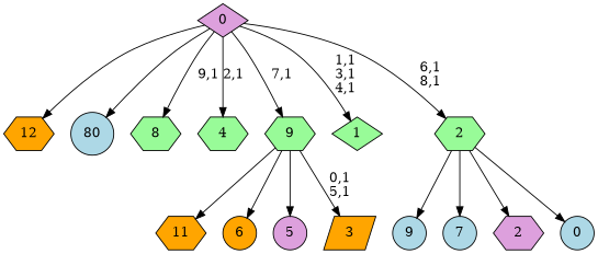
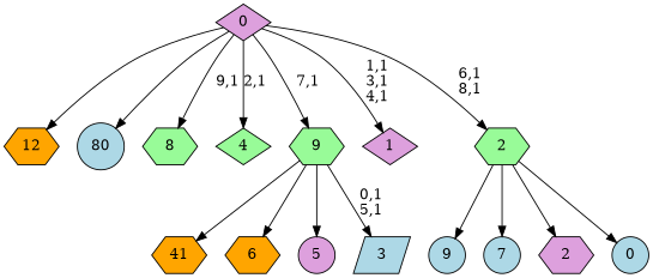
  digraph {
    node [fillcolor=lightblue shape=hexagon style=filled]
    n1 [fillcolor=orange label=12]
-   n2 [fillcolor=orange label=11]
+   n2 [fillcolor=orange label=41]
    n3 [label=80 shape=circle]
    n4 [label=9 shape=circle]
    n5 [fillcolor=palegreen label=8]
    n6 [label=7 shape=circle]
-   n7 [fillcolor=orange label=6 shape=circle]
+   n7 [fillcolor=orange label=6]
    n8 [fillcolor=plum label=5 shape=circle]
-   n9 [fillcolor=palegreen label=4]
-   n10 [fillcolor=orange label=3 shape=parallelogram]
+   n9 [fillcolor=palegreen label=4 shape=diamond]
+   n10 [label=3 shape=parallelogram]
    9 [fillcolor=palegreen]
    n12 [fillcolor=plum label=2]
-   n13 [fillcolor=palegreen label=1 shape=diamond]
+   n13 [fillcolor=plum label=1 shape=diamond]
    n14 [label=0 shape=circle]
    2 [fillcolor=palegreen]
    0 [fillcolor=plum shape=diamond]
    9 -> n2
    9 -> n7
    9 -> n8
    9 -> n10 [label="0,1\n5,1"]
    2 -> n4
    2 -> n6
    2 -> n12
    2 -> n14
    0 -> n1
    0 -> n3
    0 -> n5 [label="9,1"]
    0 -> n9 [label="2,1"]
    0 -> 9 [label="7,1"]
    0 -> n13 [label="1,1\n3,1\n4,1"]
    0 -> 2 [label="6,1\n8,1"]
  }
